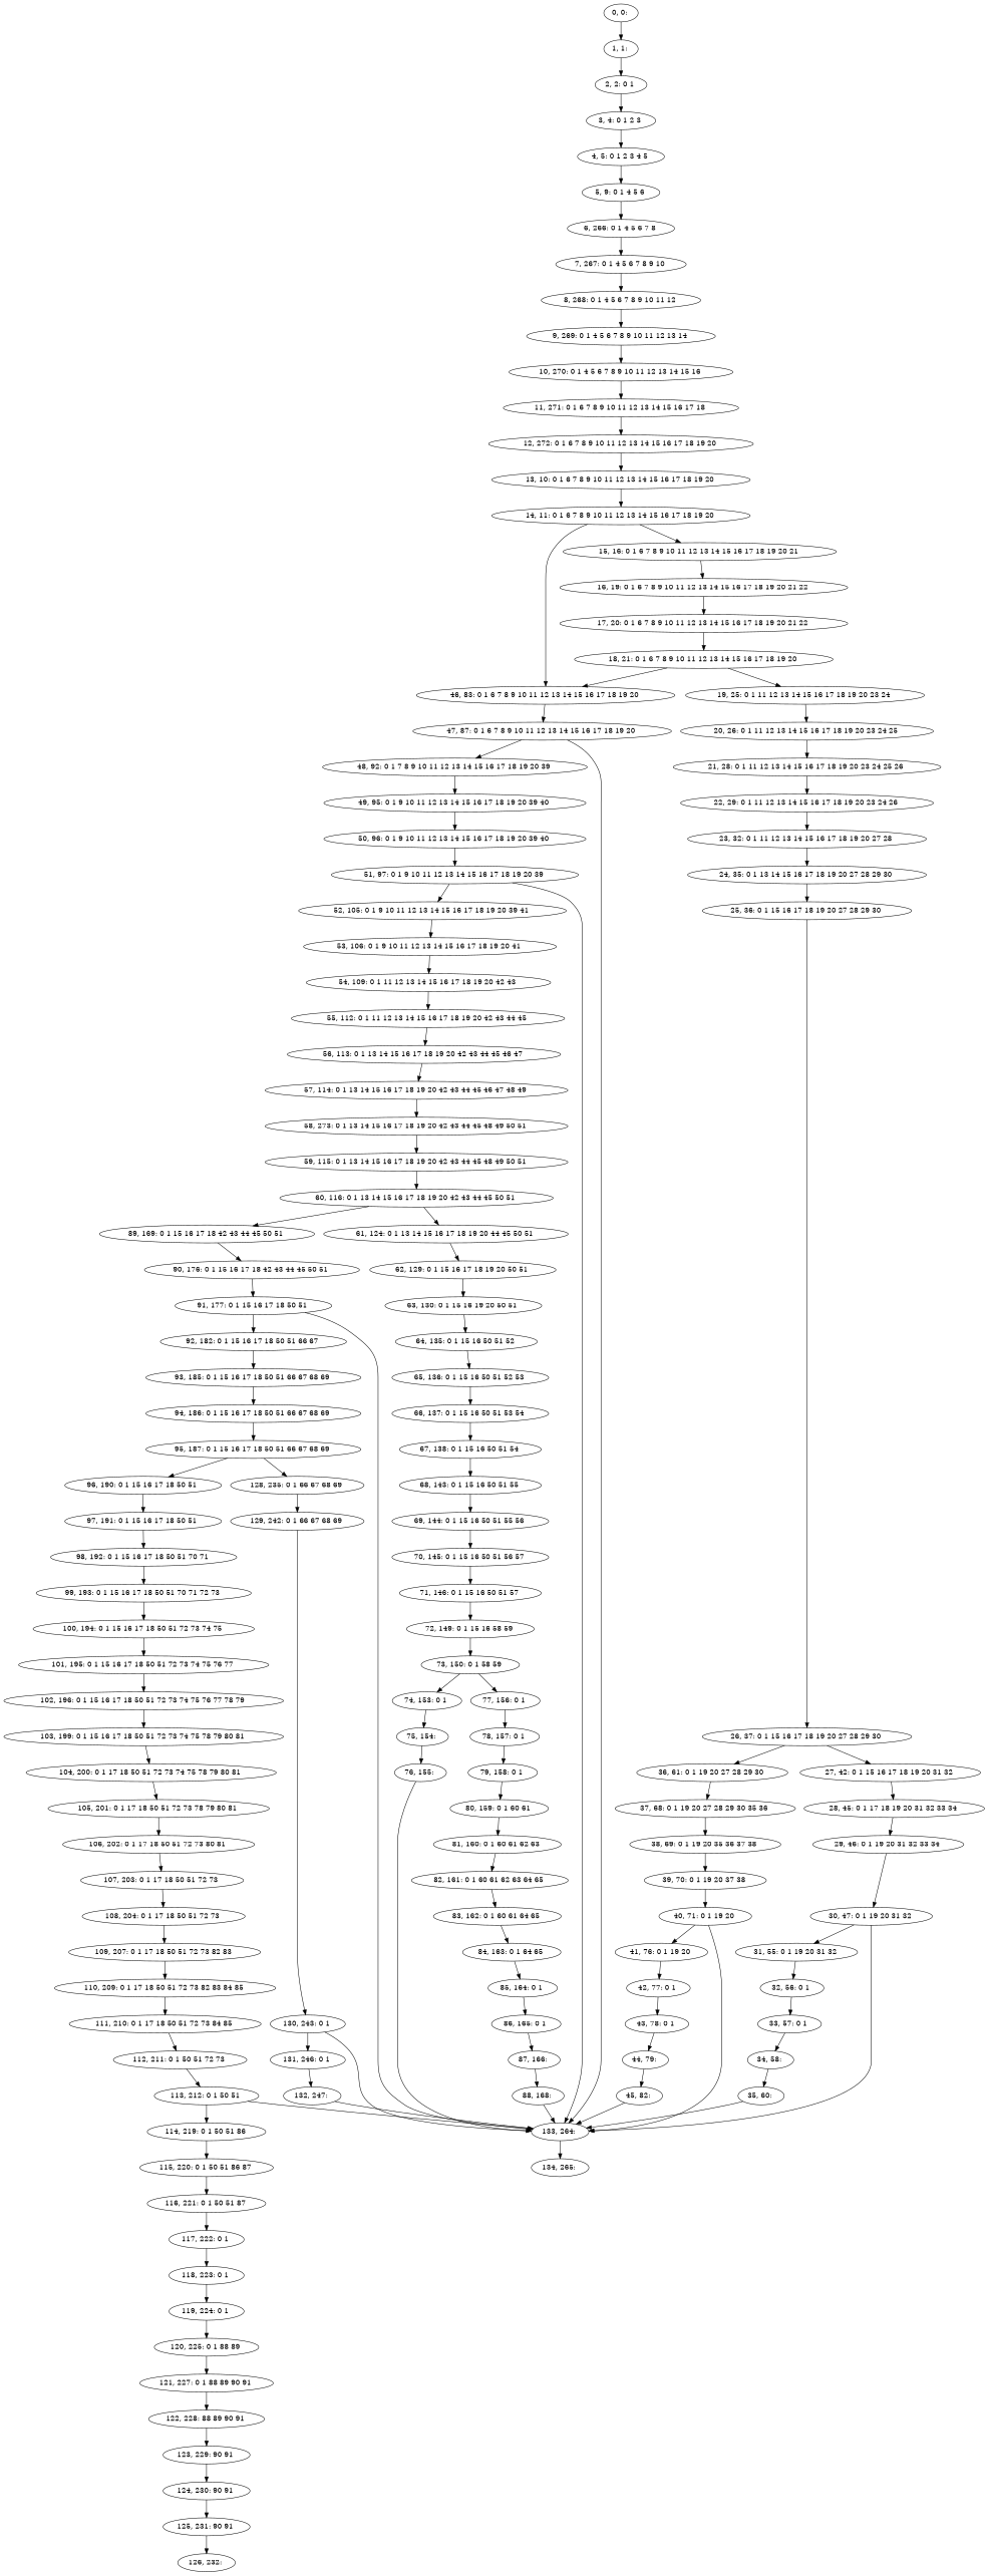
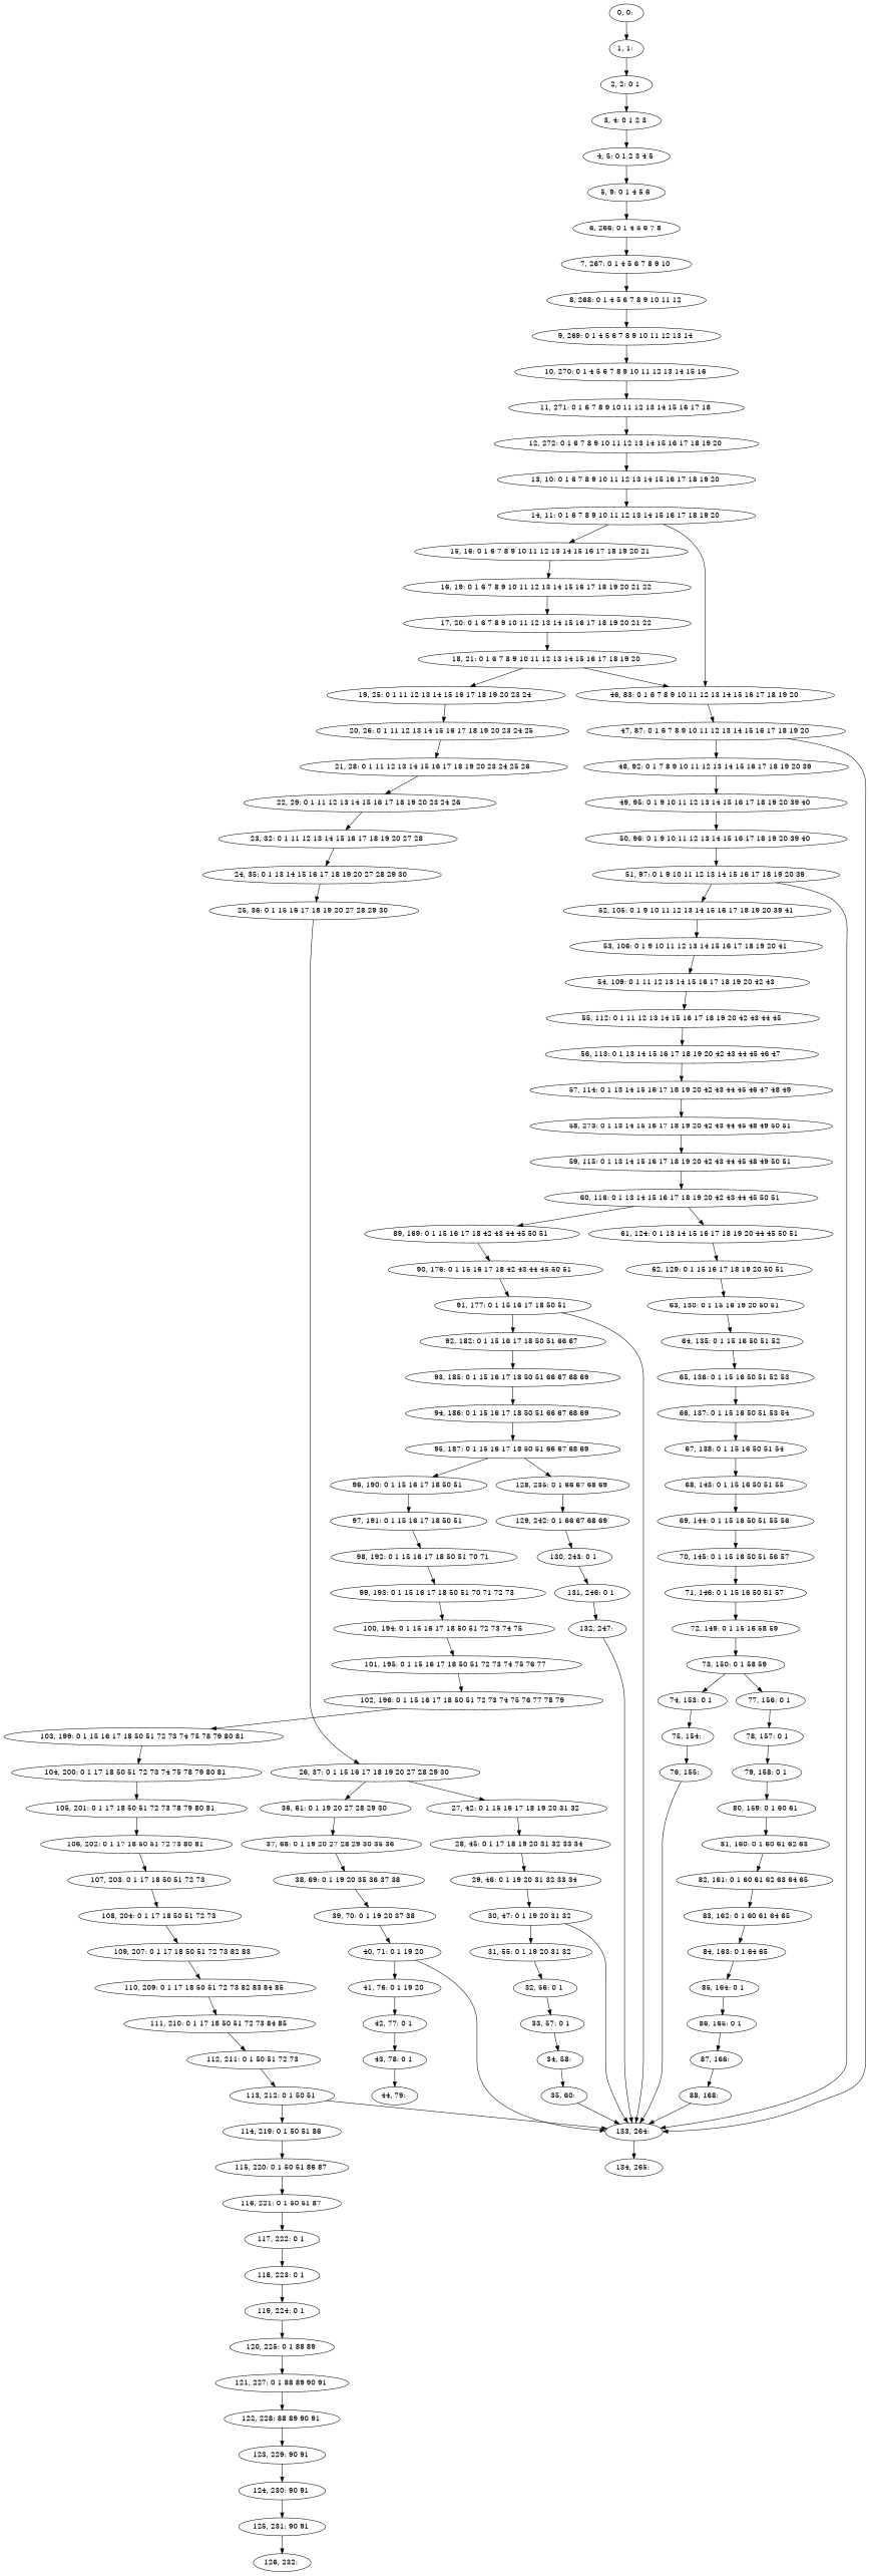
  digraph {
    n1 [label="0, 0: "]
    n2 [label="1, 1: "]
    n3 [label="2, 2: 0 1 "]
    n4 [label="3, 4: 0 1 2 3 "]
    n5 [label="4, 5: 0 1 2 3 4 5 "]
    n6 [label="5, 9: 0 1 4 5 6 "]
    n7 [label="6, 266: 0 1 4 5 6 7 8 "]
    n8 [label="7, 267: 0 1 4 5 6 7 8 9 10 "]
    n9 [label="8, 268: 0 1 4 5 6 7 8 9 10 11 12 "]
    n10 [label="9, 269: 0 1 4 5 6 7 8 9 10 11 12 13 14 "]
    n11 [label="10, 270: 0 1 4 5 6 7 8 9 10 11 12 13 14 15 16 "]
    n12 [label="11, 271: 0 1 6 7 8 9 10 11 12 13 14 15 16 17 18 "]
    n13 [label="12, 272: 0 1 6 7 8 9 10 11 12 13 14 15 16 17 18 19 20 "]
    n14 [label="13, 10: 0 1 6 7 8 9 10 11 12 13 14 15 16 17 18 19 20 "]
    n15 [label="14, 11: 0 1 6 7 8 9 10 11 12 13 14 15 16 17 18 19 20 "]
    n16 [label="15, 16: 0 1 6 7 8 9 10 11 12 13 14 15 16 17 18 19 20 21 "]
    n17 [label="46, 83: 0 1 6 7 8 9 10 11 12 13 14 15 16 17 18 19 20 "]
    n18 [label="16, 19: 0 1 6 7 8 9 10 11 12 13 14 15 16 17 18 19 20 21 22 "]
    n19 [label="47, 87: 0 1 6 7 8 9 10 11 12 13 14 15 16 17 18 19 20 "]
    n20 [label="17, 20: 0 1 6 7 8 9 10 11 12 13 14 15 16 17 18 19 20 21 22 "]
    n21 [label="18, 21: 0 1 6 7 8 9 10 11 12 13 14 15 16 17 18 19 20 "]
    n22 [label="19, 25: 0 1 11 12 13 14 15 16 17 18 19 20 23 24 "]
    n23 [label="20, 26: 0 1 11 12 13 14 15 16 17 18 19 20 23 24 25 "]
    n24 [label="21, 28: 0 1 11 12 13 14 15 16 17 18 19 20 23 24 25 26 "]
    n25 [label="22, 29: 0 1 11 12 13 14 15 16 17 18 19 20 23 24 26 "]
    n26 [label="23, 32: 0 1 11 12 13 14 15 16 17 18 19 20 27 28 "]
    n27 [label="24, 35: 0 1 13 14 15 16 17 18 19 20 27 28 29 30 "]
    n28 [label="25, 36: 0 1 15 16 17 18 19 20 27 28 29 30 "]
    n29 [label="26, 37: 0 1 15 16 17 18 19 20 27 28 29 30 "]
    n30 [label="27, 42: 0 1 15 16 17 18 19 20 31 32 "]
    n31 [label="36, 61: 0 1 19 20 27 28 29 30 "]
    n32 [label="28, 45: 0 1 17 18 19 20 31 32 33 34 "]
    n33 [label="37, 68: 0 1 19 20 27 28 29 30 35 36 "]
    n34 [label="29, 46: 0 1 19 20 31 32 33 34 "]
    n35 [label="30, 47: 0 1 19 20 31 32 "]
    n36 [label="31, 55: 0 1 19 20 31 32 "]
    n37 [label="133, 264: "]
    n38 [label="32, 56: 0 1 "]
    n39 [label="134, 265: "]
    n40 [label="33, 57: 0 1 "]
    n41 [label="34, 58: "]
    n42 [label="35, 60: "]
    n43 [label="38, 69: 0 1 19 20 35 36 37 38 "]
    n44 [label="39, 70: 0 1 19 20 37 38 "]
    n45 [label="40, 71: 0 1 19 20 "]
    n46 [label="41, 76: 0 1 19 20 "]
    n47 [label="42, 77: 0 1 "]
    n48 [label="43, 78: 0 1 "]
    n49 [label="44, 79: "]
-   n50 [label="45, 82: "]
    n51 [label="48, 92: 0 1 7 8 9 10 11 12 13 14 15 16 17 18 19 20 39 "]
    n52 [label="49, 95: 0 1 9 10 11 12 13 14 15 16 17 18 19 20 39 40 "]
    n53 [label="50, 96: 0 1 9 10 11 12 13 14 15 16 17 18 19 20 39 40 "]
    n54 [label="51, 97: 0 1 9 10 11 12 13 14 15 16 17 18 19 20 39 "]
    n55 [label="52, 105: 0 1 9 10 11 12 13 14 15 16 17 18 19 20 39 41 "]
    n56 [label="53, 106: 0 1 9 10 11 12 13 14 15 16 17 18 19 20 41 "]
    n57 [label="54, 109: 0 1 11 12 13 14 15 16 17 18 19 20 42 43 "]
    n58 [label="55, 112: 0 1 11 12 13 14 15 16 17 18 19 20 42 43 44 45 "]
    n59 [label="56, 113: 0 1 13 14 15 16 17 18 19 20 42 43 44 45 46 47 "]
    n60 [label="57, 114: 0 1 13 14 15 16 17 18 19 20 42 43 44 45 46 47 48 49 "]
    n61 [label="58, 273: 0 1 13 14 15 16 17 18 19 20 42 43 44 45 48 49 50 51 "]
    n62 [label="59, 115: 0 1 13 14 15 16 17 18 19 20 42 43 44 45 48 49 50 51 "]
    n63 [label="60, 116: 0 1 13 14 15 16 17 18 19 20 42 43 44 45 50 51 "]
    n64 [label="61, 124: 0 1 13 14 15 16 17 18 19 20 44 45 50 51 "]
    n65 [label="89, 169: 0 1 15 16 17 18 42 43 44 45 50 51 "]
    n66 [label="62, 129: 0 1 15 16 17 18 19 20 50 51 "]
    n67 [label="90, 176: 0 1 15 16 17 18 42 43 44 45 50 51 "]
    n68 [label="63, 130: 0 1 15 16 19 20 50 51 "]
    n69 [label="64, 135: 0 1 15 16 50 51 52 "]
    n70 [label="65, 136: 0 1 15 16 50 51 52 53 "]
    n71 [label="66, 137: 0 1 15 16 50 51 53 54 "]
    n72 [label="67, 138: 0 1 15 16 50 51 54 "]
    n73 [label="68, 143: 0 1 15 16 50 51 55 "]
    n74 [label="69, 144: 0 1 15 16 50 51 55 56 "]
    n75 [label="70, 145: 0 1 15 16 50 51 56 57 "]
    n76 [label="71, 146: 0 1 15 16 50 51 57 "]
    n77 [label="72, 149: 0 1 15 16 58 59 "]
    n78 [label="73, 150: 0 1 58 59 "]
    n79 [label="74, 153: 0 1 "]
    n80 [label="77, 156: 0 1 "]
    n81 [label="75, 154: "]
    n82 [label="78, 157: 0 1 "]
    n83 [label="76, 155: "]
    n84 [label="79, 158: 0 1 "]
    n85 [label="80, 159: 0 1 60 61 "]
    n86 [label="81, 160: 0 1 60 61 62 63 "]
    n87 [label="82, 161: 0 1 60 61 62 63 64 65 "]
    n88 [label="83, 162: 0 1 60 61 64 65 "]
    n89 [label="84, 163: 0 1 64 65 "]
    n90 [label="85, 164: 0 1 "]
    n91 [label="86, 165: 0 1 "]
    n92 [label="87, 166: "]
    n93 [label="88, 168: "]
    n94 [label="91, 177: 0 1 15 16 17 18 50 51 "]
    n95 [label="92, 182: 0 1 15 16 17 18 50 51 66 67 "]
    n96 [label="93, 185: 0 1 15 16 17 18 50 51 66 67 68 69 "]
    n97 [label="94, 186: 0 1 15 16 17 18 50 51 66 67 68 69 "]
    n98 [label="95, 187: 0 1 15 16 17 18 50 51 66 67 68 69 "]
    n99 [label="96, 190: 0 1 15 16 17 18 50 51 "]
    n100 [label="128, 235: 0 1 66 67 68 69 "]
    n101 [label="97, 191: 0 1 15 16 17 18 50 51 "]
    n102 [label="129, 242: 0 1 66 67 68 69 "]
    n103 [label="98, 192: 0 1 15 16 17 18 50 51 70 71 "]
    n104 [label="99, 193: 0 1 15 16 17 18 50 51 70 71 72 73 "]
    n105 [label="100, 194: 0 1 15 16 17 18 50 51 72 73 74 75 "]
    n106 [label="101, 195: 0 1 15 16 17 18 50 51 72 73 74 75 76 77 "]
    n107 [label="102, 196: 0 1 15 16 17 18 50 51 72 73 74 75 76 77 78 79 "]
    n108 [label="103, 199: 0 1 15 16 17 18 50 51 72 73 74 75 78 79 80 81 "]
    n109 [label="104, 200: 0 1 17 18 50 51 72 73 74 75 78 79 80 81 "]
    n110 [label="105, 201: 0 1 17 18 50 51 72 73 78 79 80 81 "]
    n111 [label="106, 202: 0 1 17 18 50 51 72 73 80 81 "]
    n112 [label="107, 203: 0 1 17 18 50 51 72 73 "]
    n113 [label="108, 204: 0 1 17 18 50 51 72 73 "]
    n114 [label="109, 207: 0 1 17 18 50 51 72 73 82 83 "]
    n115 [label="110, 209: 0 1 17 18 50 51 72 73 82 83 84 85 "]
    n116 [label="111, 210: 0 1 17 18 50 51 72 73 84 85 "]
    n117 [label="112, 211: 0 1 50 51 72 73 "]
    n118 [label="113, 212: 0 1 50 51 "]
    n119 [label="114, 219: 0 1 50 51 86 "]
    n120 [label="115, 220: 0 1 50 51 86 87 "]
    n121 [label="116, 221: 0 1 50 51 87 "]
    n122 [label="117, 222: 0 1 "]
    n123 [label="118, 223: 0 1 "]
    n124 [label="119, 224: 0 1 "]
    n125 [label="120, 225: 0 1 88 89 "]
    n126 [label="121, 227: 0 1 88 89 90 91 "]
    n127 [label="122, 228: 88 89 90 91 "]
    n128 [label="123, 229: 90 91 "]
    n129 [label="124, 230: 90 91 "]
    n130 [label="125, 231: 90 91 "]
    n131 [label="126, 232: "]
    n132 [label="130, 243: 0 1 "]
    n133 [label="131, 246: 0 1 "]
    n134 [label="132, 247: "]
    n1 -> n2
    n2 -> n3
    n3 -> n4
    n4 -> n5
    n5 -> n6
    n6 -> n7
    n7 -> n8
    n8 -> n9
    n9 -> n10
    n10 -> n11
    n11 -> n12
    n12 -> n13
    n13 -> n14
    n14 -> n15
    n15 -> n16
    n15 -> n17
    n16 -> n18
    n17 -> n19
    n18 -> n20
    n19 -> n37
    n19 -> n51
    n20 -> n21
    n21 -> n17
    n21 -> n22
    n22 -> n23
    n23 -> n24
    n24 -> n25
    n25 -> n26
    n26 -> n27
    n27 -> n28
    n28 -> n29
    n29 -> n30
    n29 -> n31
    n30 -> n32
    n31 -> n33
    n32 -> n34
    n33 -> n43
    n34 -> n35
    n35 -> n36
    n35 -> n37
    n36 -> n38
    n37 -> n39
    n38 -> n40
    n40 -> n41
    n41 -> n42
    n42 -> n37
    n43 -> n44
    n44 -> n45
    n45 -> n37
    n45 -> n46
    n46 -> n47
    n47 -> n48
    n48 -> n49
-   n49 -> n50
-   n50 -> n37
    n51 -> n52
    n52 -> n53
    n53 -> n54
    n54 -> n37
    n54 -> n55
    n55 -> n56
    n56 -> n57
    n57 -> n58
    n58 -> n59
    n59 -> n60
    n60 -> n61
    n61 -> n62
    n62 -> n63
    n63 -> n64
    n63 -> n65
    n64 -> n66
    n65 -> n67
    n66 -> n68
    n67 -> n94
    n68 -> n69
    n69 -> n70
    n70 -> n71
    n71 -> n72
    n72 -> n73
    n73 -> n74
    n74 -> n75
    n75 -> n76
    n76 -> n77
    n77 -> n78
    n78 -> n79
    n78 -> n80
    n79 -> n81
    n80 -> n82
    n81 -> n83
    n82 -> n84
    n83 -> n37
    n84 -> n85
    n85 -> n86
    n86 -> n87
    n87 -> n88
    n88 -> n89
    n89 -> n90
    n90 -> n91
    n91 -> n92
    n92 -> n93
    n93 -> n37
    n94 -> n37
    n94 -> n95
    n95 -> n96
    n96 -> n97
    n97 -> n98
    n98 -> n99
    n98 -> n100
    n99 -> n101
    n100 -> n102
    n101 -> n103
    n102 -> n132
    n103 -> n104
    n104 -> n105
    n105 -> n106
    n106 -> n107
    n107 -> n108
    n108 -> n109
    n109 -> n110
    n110 -> n111
    n111 -> n112
    n112 -> n113
    n113 -> n114
    n114 -> n115
    n115 -> n116
    n116 -> n117
    n117 -> n118
    n118 -> n37
    n118 -> n119
    n119 -> n120
    n120 -> n121
    n121 -> n122
    n122 -> n123
    n123 -> n124
    n124 -> n125
    n125 -> n126
    n126 -> n127
    n127 -> n128
    n128 -> n129
    n129 -> n130
    n130 -> n131
-   n132 -> n37
    n132 -> n133
    n133 -> n134
    n134 -> n37
  }
